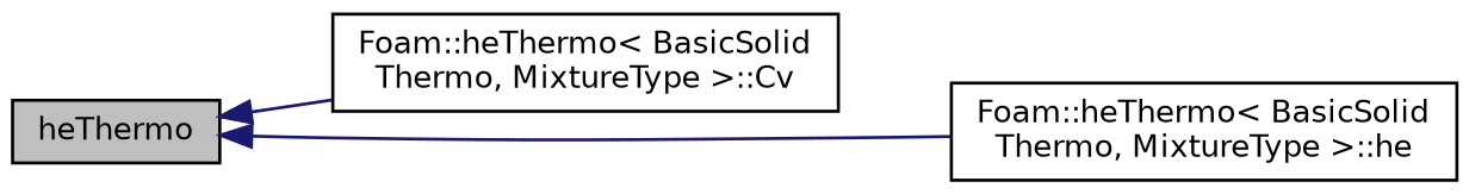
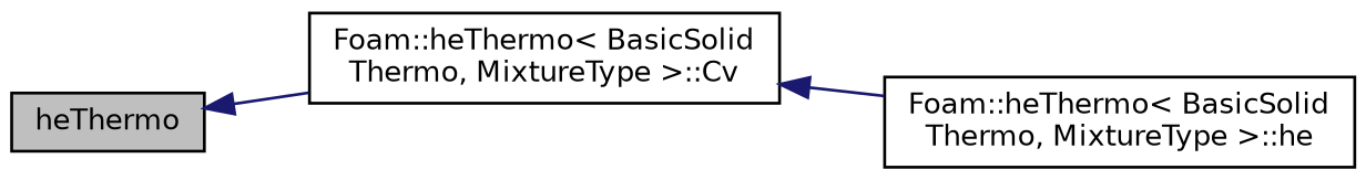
  digraph {
    rankdir=LR
    node [color=black fontname=Helvetica fontsize=10 shape=record]
    edge [color=midnightblue dir=back fontname=Helvetica fontsize=10 labelfontname=Helvetica labelfontsize=10 style=solid]
    n1 [fillcolor=grey75 fontcolor=black height=0.2 label=heThermo style=filled width=0.4]
    n2 [height=0.2 label="Foam::heThermo\< BasicSolid\lThermo, MixtureType \>::Cv" width=0.4]
    n3 [height=0.2 label="Foam::heThermo\< BasicSolid\lThermo, MixtureType \>::he" width=0.4]
    n1 -> n2
-   n1 -> n3
+   n2 -> n3
  }
